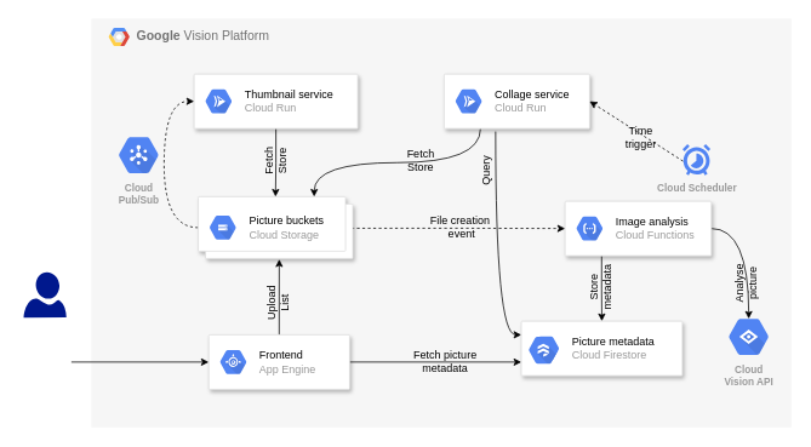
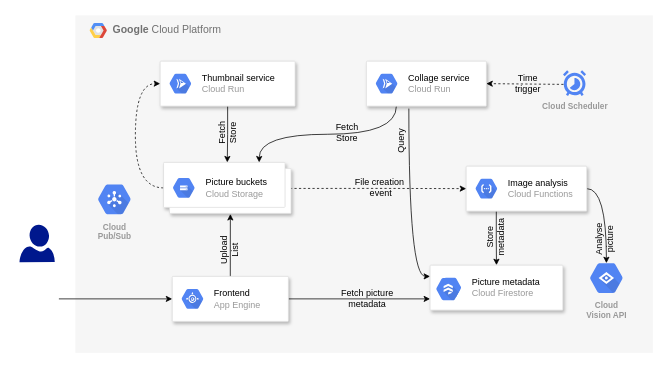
  <mxCell id="0" />
  <mxCell id="1" parent="0" />
- <mxCell id="2" value="&lt;b&gt;Google &lt;/b&gt;Vision Platform" style="fillColor=#F6F6F6;strokeColor=none;shadow=0;gradientColor=none;fontSize=14;align=left;spacing=10;fontColor=#717171;9E9E9E;verticalAlign=top;spacingTop=-4;fontStyle=0;spacingLeft=40;html=1;" parent="1" vertex="1"><mxGeometry x="100" y="20" width="770" height="450" as="geometry" /></mxCell>
+ <mxCell id="2" value="&lt;b&gt;Google &lt;/b&gt;Cloud Platform" style="fillColor=#F6F6F6;strokeColor=none;shadow=0;gradientColor=none;fontSize=14;align=left;spacing=10;fontColor=#717171;9E9E9E;verticalAlign=top;spacingTop=-4;fontStyle=0;spacingLeft=40;html=1;" parent="1" vertex="1"><mxGeometry x="100" y="20" width="770" height="450" as="geometry" /></mxCell>
  <mxCell id="3" style="edgeStyle=orthogonalEdgeStyle;rounded=0;html=1;labelBackgroundColor=none;startFill=1;startSize=4;endArrow=blockThin;endFill=1;endSize=4;jettySize=auto;orthogonalLoop=1;strokeColor=#4284F3;strokeWidth=2;fontSize=12;fontColor=#000000;align=center;dashed=0;startArrow=blockThin;" parent="1" edge="1"><mxGeometry relative="1" as="geometry"><mxPoint x="305" y="230" as="sourcePoint" /></mxGeometry></mxCell>
  <mxCell id="4" style="edgeStyle=orthogonalEdgeStyle;rounded=0;html=1;labelBackgroundColor=none;startFill=1;startSize=4;endArrow=blockThin;endFill=1;endSize=4;jettySize=auto;orthogonalLoop=1;strokeColor=#4284F3;strokeWidth=2;fontSize=12;fontColor=#000000;align=center;dashed=0;startArrow=blockThin;" parent="1" edge="1"><mxGeometry relative="1" as="geometry"><mxPoint x="305" y="321" as="sourcePoint" /></mxGeometry></mxCell>
  <mxCell id="5" style="edgeStyle=orthogonalEdgeStyle;rounded=0;html=1;labelBackgroundColor=none;startFill=1;startSize=4;endArrow=blockThin;endFill=1;endSize=4;jettySize=auto;orthogonalLoop=1;strokeColor=#9E9E9E;strokeWidth=2;fontSize=12;fontColor=#000000;align=center;dashed=0;startArrow=blockThin;" parent="1" edge="1"><mxGeometry relative="1" as="geometry"><Array as="points"><mxPoint x="595" y="230" /><mxPoint x="595" y="230" /></Array><mxPoint x="619.5" y="230" as="targetPoint" /></mxGeometry></mxCell>
  <mxCell id="6" style="edgeStyle=orthogonalEdgeStyle;rounded=0;html=1;labelBackgroundColor=none;startFill=1;startSize=4;endArrow=blockThin;endFill=1;endSize=4;jettySize=auto;orthogonalLoop=1;strokeColor=#4284F3;strokeWidth=2;fontSize=12;fontColor=#000000;align=center;dashed=0;" parent="1" edge="1"><mxGeometry relative="1" as="geometry"><mxPoint x="305" y="141" as="sourcePoint" /></mxGeometry></mxCell>
  <mxCell id="7" style="edgeStyle=orthogonalEdgeStyle;rounded=0;orthogonalLoop=1;jettySize=auto;html=1;exitX=1;exitY=0.5;exitDx=0;exitDy=0;entryX=0;entryY=0.5;entryDx=0;entryDy=0;" parent="1" source="8" target="35" edge="1"><mxGeometry relative="1" as="geometry" /></mxCell>
  <mxCell id="8" value="" style="shape=image;html=1;verticalAlign=top;verticalLabelPosition=bottom;labelBackgroundColor=#ffffff;imageAspect=0;aspect=fixed;image=https://cdn2.iconfinder.com/data/icons/font-awesome/1792/file-picture-o-128.png" parent="1" vertex="1"><mxGeometry x="20" y="369" width="58" height="58" as="geometry" /></mxCell>
  <mxCell id="9" value="" style="aspect=fixed;pointerEvents=1;shadow=0;dashed=0;html=1;strokeColor=none;labelPosition=center;verticalLabelPosition=bottom;verticalAlign=top;align=center;fillColor=#00188D;shape=mxgraph.azure.user" parent="1" vertex="1"><mxGeometry x="25.5" y="299" width="47" height="50" as="geometry" /></mxCell>
  <mxCell id="10" style="edgeStyle=orthogonalEdgeStyle;rounded=0;orthogonalLoop=1;jettySize=auto;html=1;startArrow=none;startFill=0;exitX=0.5;exitY=1;exitDx=0;exitDy=0;entryX=0.5;entryY=0;entryDx=0;entryDy=0;" parent="1" source="12" target="43" edge="1"><mxGeometry relative="1" as="geometry"><Array as="points" /></mxGeometry></mxCell>
  <mxCell id="11" value="Fetch&lt;br&gt;Store" style="text;html=1;align=center;verticalAlign=middle;resizable=0;points=[];labelBackgroundColor=none;rotation=-90;" parent="10" vertex="1" connectable="0"><mxGeometry x="-0.25" y="-2" relative="1" as="geometry"><mxPoint x="1" y="9" as="offset" /></mxGeometry></mxCell>
  <mxCell id="12" value="" style="strokeColor=#dddddd;shadow=1;strokeWidth=1;rounded=1;absoluteArcSize=1;arcSize=2;labelBackgroundColor=none;" parent="1" vertex="1"><mxGeometry x="213" y="81" width="180" height="60" as="geometry" /></mxCell>
  <mxCell id="13" value="&lt;font color=&quot;#000000&quot;&gt;Thumbnail service&lt;/font&gt;&lt;br&gt;Cloud Run" style="dashed=0;connectable=0;html=1;fillColor=#5184F3;strokeColor=none;shape=mxgraph.gcp2.hexIcon;prIcon=cloud_run;part=1;labelPosition=right;verticalLabelPosition=middle;align=left;verticalAlign=middle;spacingLeft=5;fontColor=#999999;fontSize=12;" parent="12" vertex="1"><mxGeometry y="0.5" width="44" height="39" relative="1" as="geometry"><mxPoint x="5" y="-19.5" as="offset" /></mxGeometry></mxCell>
  <mxCell id="14" style="rounded=0;orthogonalLoop=1;jettySize=auto;html=1;exitX=0.25;exitY=1;exitDx=0;exitDy=0;entryX=0.75;entryY=0;entryDx=0;entryDy=0;startArrow=none;startFill=0;edgeStyle=orthogonalEdgeStyle;curved=1;" parent="1" source="18" target="43" edge="1"><mxGeometry relative="1" as="geometry" /></mxCell>
  <mxCell id="15" value="Fetch&lt;br&gt;Store" style="text;html=1;align=center;verticalAlign=middle;resizable=0;points=[];labelBackgroundColor=none;" parent="14" vertex="1" connectable="0"><mxGeometry x="-0.05" relative="1" as="geometry"><mxPoint x="19" y="-3" as="offset" /></mxGeometry></mxCell>
  <mxCell id="16" style="edgeStyle=orthogonalEdgeStyle;rounded=0;orthogonalLoop=1;jettySize=auto;html=1;exitX=0.354;exitY=1.055;exitDx=0;exitDy=0;entryX=0;entryY=0.25;entryDx=0;entryDy=0;curved=1;exitPerimeter=0;" parent="1" source="18" target="38" edge="1"><mxGeometry relative="1" as="geometry" /></mxCell>
  <mxCell id="17" value="Query" style="text;html=1;align=center;verticalAlign=middle;resizable=0;points=[];labelBackgroundColor=none;rotation=-90;" parent="16" vertex="1" connectable="0"><mxGeometry x="-0.644" y="-4" relative="1" as="geometry"><mxPoint x="-6" y="-1" as="offset" /></mxGeometry></mxCell>
  <mxCell id="18" value="" style="strokeColor=#dddddd;shadow=1;strokeWidth=1;rounded=1;absoluteArcSize=1;arcSize=2;labelBackgroundColor=none;" parent="1" vertex="1"><mxGeometry x="488" y="81" width="160" height="60" as="geometry" /></mxCell>
  <mxCell id="19" value="&lt;font color=&quot;#000000&quot;&gt;Collage service&lt;/font&gt;&lt;br&gt;Cloud Run" style="dashed=0;connectable=0;html=1;fillColor=#5184F3;strokeColor=none;shape=mxgraph.gcp2.hexIcon;prIcon=cloud_run;part=1;labelPosition=right;verticalLabelPosition=middle;align=left;verticalAlign=middle;spacingLeft=5;fontColor=#999999;fontSize=12;" parent="18" vertex="1"><mxGeometry y="0.5" width="44" height="39" relative="1" as="geometry"><mxPoint x="5" y="-19.5" as="offset" /></mxGeometry></mxCell>
  <mxCell id="20" style="rounded=0;orthogonalLoop=1;jettySize=auto;html=1;entryX=1;entryY=0.5;entryDx=0;entryDy=0;startArrow=none;startFill=0;dashed=1;exitX=0.023;exitY=0.551;exitDx=0;exitDy=0;exitPerimeter=0;" parent="1" source="37" target="18" edge="1"><mxGeometry relative="1" as="geometry"><mxPoint x="763" y="111" as="sourcePoint" /></mxGeometry></mxCell>
  <mxCell id="21" value="Time&lt;br&gt;trigger" style="text;html=1;align=center;verticalAlign=middle;resizable=0;points=[];labelBackgroundColor=none;" parent="20" vertex="1" connectable="0"><mxGeometry x="-0.216" y="-1" relative="1" as="geometry"><mxPoint x="-8" as="offset" /></mxGeometry></mxCell>
  <mxCell id="22" style="edgeStyle=orthogonalEdgeStyle;rounded=0;orthogonalLoop=1;jettySize=auto;html=1;exitX=1;exitY=0.5;exitDx=0;exitDy=0;entryX=0.5;entryY=0.16;entryDx=0;entryDy=0;entryPerimeter=0;curved=1;" parent="1" source="26" target="41" edge="1"><mxGeometry relative="1" as="geometry"><mxPoint x="764.114" y="359.36" as="targetPoint" /></mxGeometry></mxCell>
  <mxCell id="23" value="Analyse&lt;br&gt;picture" style="text;html=1;align=center;verticalAlign=middle;resizable=0;points=[];labelBackgroundColor=none;rotation=-90;" parent="22" vertex="1" connectable="0"><mxGeometry x="0.059" relative="1" as="geometry"><mxPoint x="-3" y="29" as="offset" /></mxGeometry></mxCell>
  <mxCell id="24" style="edgeStyle=orthogonalEdgeStyle;rounded=0;orthogonalLoop=1;jettySize=auto;html=1;exitX=0.25;exitY=1;exitDx=0;exitDy=0;entryX=0.5;entryY=0;entryDx=0;entryDy=0;" parent="1" source="26" target="38" edge="1"><mxGeometry relative="1" as="geometry"><mxPoint x="560.371" y="359.36" as="targetPoint" /></mxGeometry></mxCell>
  <mxCell id="25" value="Store&lt;br&gt;metadata" style="text;html=1;align=center;verticalAlign=middle;resizable=0;points=[];labelBackgroundColor=none;rotation=-90;" parent="24" vertex="1" connectable="0"><mxGeometry x="0.008" relative="1" as="geometry"><mxPoint x="-2" as="offset" /></mxGeometry></mxCell>
  <mxCell id="26" value="" style="strokeColor=#dddddd;shadow=1;strokeWidth=1;rounded=1;absoluteArcSize=1;arcSize=2;" parent="1" vertex="1"><mxGeometry x="621.017" y="221" width="160.875" height="60" as="geometry" /></mxCell>
  <mxCell id="27" value="&lt;font color=&quot;#000000&quot;&gt;Image analysis&lt;/font&gt;&lt;br&gt;Cloud Functions" style="dashed=0;connectable=0;html=1;fillColor=#5184F3;strokeColor=none;shape=mxgraph.gcp2.hexIcon;prIcon=cloud_functions;part=1;labelPosition=right;verticalLabelPosition=middle;align=left;verticalAlign=middle;spacingLeft=5;fontColor=#999999;fontSize=12;" parent="26" vertex="1"><mxGeometry y="0.5" width="44" height="39" relative="1" as="geometry"><mxPoint x="5" y="-19.5" as="offset" /></mxGeometry></mxCell>
  <mxCell id="28" style="edgeStyle=orthogonalEdgeStyle;rounded=0;orthogonalLoop=1;jettySize=auto;html=1;entryX=0;entryY=0.5;entryDx=0;entryDy=0;dashed=1;exitX=0.956;exitY=0.511;exitDx=0;exitDy=0;exitPerimeter=0;" parent="1" source="43" target="26" edge="1"><mxGeometry relative="1" as="geometry" /></mxCell>
  <mxCell id="29" value="File creation&amp;nbsp;&lt;br&gt;event" style="text;html=1;align=center;verticalAlign=middle;resizable=0;points=[];labelBackgroundColor=none;" parent="28" vertex="1" connectable="0"><mxGeometry y="3" relative="1" as="geometry"><mxPoint x="5" y="1" as="offset" /></mxGeometry></mxCell>
  <mxCell id="30" style="edgeStyle=orthogonalEdgeStyle;rounded=0;orthogonalLoop=1;jettySize=auto;html=1;entryX=0;entryY=0.5;entryDx=0;entryDy=0;exitX=0;exitY=0.5;exitDx=0;exitDy=0;curved=1;dashed=1;" parent="1" source="43" target="12" edge="1"><mxGeometry relative="1" as="geometry"><Array as="points"><mxPoint x="180" y="250" /><mxPoint x="180" y="111" /></Array></mxGeometry></mxCell>
  <mxCell id="31" style="edgeStyle=orthogonalEdgeStyle;rounded=0;orthogonalLoop=1;jettySize=auto;html=1;exitX=0.5;exitY=0;exitDx=0;exitDy=0;entryX=0.524;entryY=1.013;entryDx=0;entryDy=0;entryPerimeter=0;" parent="1" source="35" target="43" edge="1"><mxGeometry relative="1" as="geometry" /></mxCell>
  <mxCell id="32" value="Upload&lt;br&gt;List" style="text;html=1;align=center;verticalAlign=middle;resizable=0;points=[];labelBackgroundColor=none;rotation=-90;" parent="31" vertex="1" connectable="0"><mxGeometry x="-0.188" relative="1" as="geometry"><mxPoint x="-2" as="offset" /></mxGeometry></mxCell>
  <mxCell id="33" style="edgeStyle=orthogonalEdgeStyle;rounded=0;orthogonalLoop=1;jettySize=auto;html=1;exitX=1;exitY=0.5;exitDx=0;exitDy=0;entryX=0;entryY=0.75;entryDx=0;entryDy=0;" parent="1" source="35" target="38" edge="1"><mxGeometry relative="1" as="geometry"><mxPoint x="535.244" y="379.25" as="targetPoint" /></mxGeometry></mxCell>
  <mxCell id="34" value="Fetch picture&lt;br&gt;metadata" style="text;html=1;align=center;verticalAlign=middle;resizable=0;points=[];labelBackgroundColor=none;" parent="33" vertex="1" connectable="0"><mxGeometry x="0.168" y="4" relative="1" as="geometry"><mxPoint x="-6" y="2" as="offset" /></mxGeometry></mxCell>
  <mxCell id="35" value="" style="strokeColor=#dddddd;shadow=1;strokeWidth=1;rounded=1;absoluteArcSize=1;arcSize=2;" parent="1" vertex="1"><mxGeometry x="229.14" y="368" width="154.86" height="60" as="geometry" /></mxCell>
  <mxCell id="36" value="&lt;font color=&quot;#000000&quot;&gt;Frontend&lt;/font&gt;&lt;br&gt;App Engine" style="dashed=0;connectable=0;html=1;fillColor=#5184F3;strokeColor=none;shape=mxgraph.gcp2.hexIcon;prIcon=app_engine;part=1;labelPosition=right;verticalLabelPosition=middle;align=left;verticalAlign=middle;spacingLeft=5;fontColor=#999999;fontSize=12;" parent="35" vertex="1"><mxGeometry y="0.5" width="44" height="39" relative="1" as="geometry"><mxPoint x="5" y="-19.5" as="offset" /></mxGeometry></mxCell>
- <mxCell id="37" value="Cloud Scheduler" style="html=1;fillColor=#5184F3;strokeColor=none;verticalAlign=top;labelPosition=center;verticalLabelPosition=bottom;align=center;fontSize=11;fontStyle=1;fontColor=#999999;shape=mxgraph.gcp2.cloud_scheduler" parent="1" vertex="1"><mxGeometry x="750.175" y="158" width="30.75" height="34.5" as="geometry" /></mxCell>
+ <mxCell id="37" value="Cloud Scheduler" style="html=1;fillColor=#5184F3;strokeColor=none;verticalAlign=top;labelPosition=center;verticalLabelPosition=bottom;align=center;fontSize=11;fontStyle=1;fontColor=#999999;shape=mxgraph.gcp2.cloud_scheduler" parent="1" vertex="1"><mxGeometry x="750.175" y="93" width="30.75" height="34.5" as="geometry" /></mxCell>
  <mxCell id="38" value="" style="strokeColor=#dddddd;shadow=1;strokeWidth=1;rounded=1;absoluteArcSize=1;arcSize=2;" parent="1" vertex="1"><mxGeometry x="572.93" y="353" width="177.07" height="60" as="geometry" /></mxCell>
  <mxCell id="39" value="&lt;font color=&quot;#000000&quot;&gt;Picture metadata&lt;/font&gt;&lt;br&gt;Cloud&amp;nbsp;Firestore" style="dashed=0;connectable=0;html=1;fillColor=#5184F3;strokeColor=none;shape=mxgraph.gcp2.hexIcon;prIcon=cloud_datastore;part=1;labelPosition=right;verticalLabelPosition=middle;align=left;verticalAlign=middle;spacingLeft=5;fontColor=#999999;fontSize=12;" parent="38" vertex="1"><mxGeometry y="0.5" width="44" height="39" relative="1" as="geometry"><mxPoint x="5" y="-19.5" as="offset" /></mxGeometry></mxCell>
  <mxCell id="40" value="" style="html=1;fillColor=#5184F3;strokeColor=none;verticalAlign=top;labelPosition=center;verticalLabelPosition=bottom;align=center;spacingTop=-6;fontSize=11;fontStyle=1;fontColor=#999999;shape=mxgraph.gcp2.hexIcon;prIcon=cloud_firestore" parent="38" vertex="1"><mxGeometry y="10" width="48.457" height="43.75" as="geometry" /></mxCell>
- <mxCell id="41" value="Cloud&#10;Vision API" style="html=1;fillColor=#5184F3;strokeColor=none;verticalAlign=top;labelPosition=center;verticalLabelPosition=bottom;align=center;spacingTop=-6;fontSize=11;fontStyle=1;fontColor=#999999;shape=mxgraph.gcp2.hexIcon;prIcon=cloud_vision_api;labelBackgroundColor=none;" parent="1" vertex="1"><mxGeometry x="789.995" y="341" width="66.101" height="58.5" as="geometry" /></mxCell>
- <mxCell id="42" value="Cloud&#10;Pub/Sub" style="html=1;fillColor=#5184F3;strokeColor=none;verticalAlign=top;labelPosition=center;verticalLabelPosition=bottom;align=center;spacingTop=-6;fontSize=11;fontStyle=1;fontColor=#999999;shape=mxgraph.gcp2.hexIcon;prIcon=cloud_pubsub;dashed=1;" parent="1" vertex="1"><mxGeometry x="118.996" y="141" width="66.101" height="58.5" as="geometry" /></mxCell>
+ <mxCell id="41" value="Cloud&#10;Vision API" style="html=1;fillColor=#5184F3;strokeColor=none;verticalAlign=top;labelPosition=center;verticalLabelPosition=bottom;align=center;spacingTop=-6;fontSize=11;fontStyle=1;fontColor=#999999;shape=mxgraph.gcp2.hexIcon;prIcon=cloud_vision_api;labelBackgroundColor=none;" parent="1" vertex="1"><mxGeometry x="774.995" y="341" width="66.101" height="58.5" as="geometry" /></mxCell>
+ <mxCell id="42" value="Cloud&#10;Pub/Sub" style="html=1;fillColor=#5184F3;strokeColor=none;verticalAlign=top;labelPosition=center;verticalLabelPosition=bottom;align=center;spacingTop=-6;fontSize=11;fontStyle=1;fontColor=#999999;shape=mxgraph.gcp2.hexIcon;prIcon=cloud_pubsub;dashed=1;" parent="1" vertex="1"><mxGeometry x="118.996" y="236" width="66.101" height="58.5" as="geometry" /></mxCell>
  <mxCell id="43" value="" style="shape=mxgraph.gcp2.doubleRect;strokeColor=#dddddd;shadow=1;strokeWidth=1;" parent="1" vertex="1"><mxGeometry x="217.57" y="216" width="170" height="68" as="geometry" /></mxCell>
  <mxCell id="44" value="&lt;font color=&quot;#000000&quot;&gt;Picture buckets&lt;/font&gt;&lt;br&gt;Cloud Storage" style="dashed=0;connectable=0;html=1;fillColor=#5184F3;strokeColor=none;shape=mxgraph.gcp2.hexIcon;prIcon=cloud_storage;part=1;labelPosition=right;verticalLabelPosition=middle;align=left;verticalAlign=middle;spacingLeft=5;fontColor=#999999;fontSize=12;" parent="43" vertex="1"><mxGeometry y="0.5" width="44" height="39" relative="1" as="geometry"><mxPoint x="5" y="-19.5" as="offset" /></mxGeometry></mxCell>
  <mxCell id="45" value="" style="shape=mxgraph.gcp2.google_cloud_platform;fillColor=#F6F6F6;strokeColor=none;shadow=0;gradientColor=none;" parent="1" vertex="1"><mxGeometry x="119" y="30" width="23" height="20" as="geometry"><mxPoint x="20" y="10" as="offset" /></mxGeometry></mxCell>
